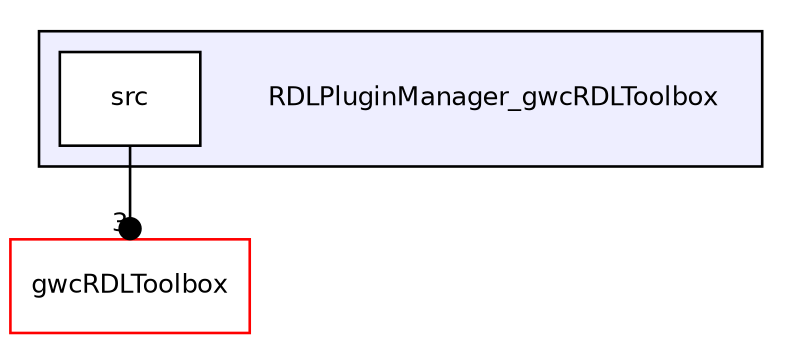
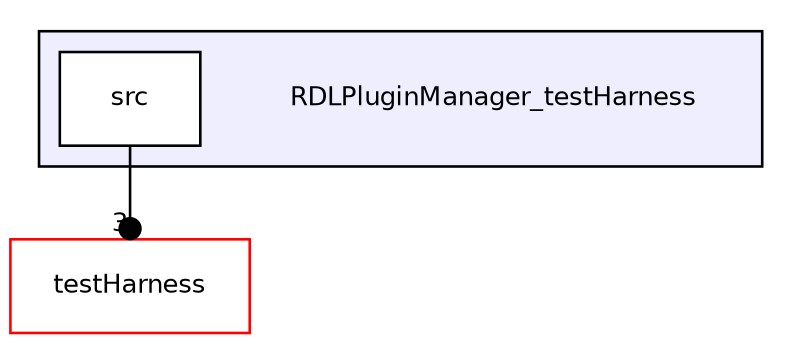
  digraph {
    compound=true
    node [fontname=Helvetica fontsize=10 shape=box fillcolor=white style=filled]
-   n1 [label=RDLPluginManager_gwcRDLToolbox shape=plaintext fillcolor="" style=""]
+   n1 [label=RDLPluginManager_testHarness shape=plaintext fillcolor="" style=""]
    n2 [color=black label=src]
-   n3 [color=red label=gwcRDLToolbox]
+   n3 [color=red label=testHarness]
    subgraph cluster_1 {
      bgcolor="#eeeeff"
      pencolor=black
      n1
      n2
    }
    n2 -> n3 [headlabel=3 labeldistance=1.5 labelfontname=Helvetica labelfontsize=10 arrowhead=dot]
  }
